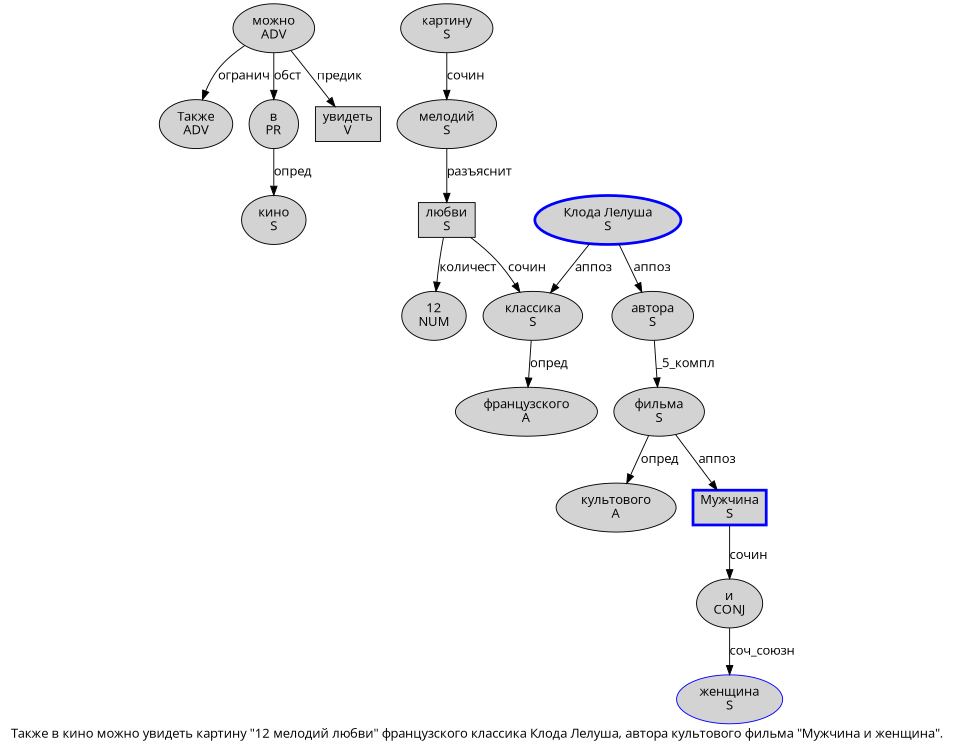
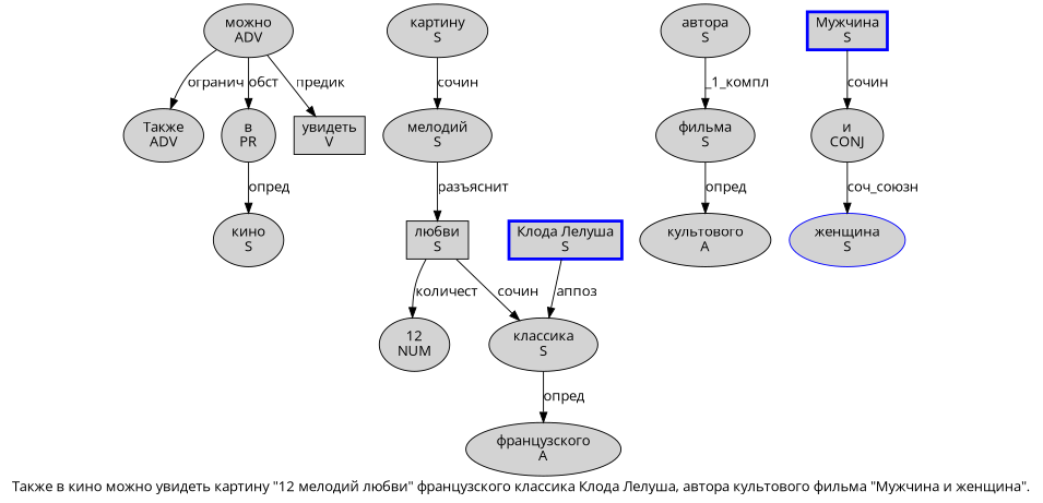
  digraph {
    fontname="Open Sans"
    label="Также в кино можно увидеть картину \"12 мелодий любви\" французского классика Клода Лелуша, автора культового фильма \"Мужчина и женщина\"."
    node [fillcolor=lightgray fontname="Open Sans" penwidth=1 shape=ellipse style=filled]
    edge [fontname="Open Sans"]
    n1 [label="Также\nADV"]
    n2 [label="в\nPR"]
    n3 [label="кино\nS"]
    n4 [label="можно\nADV"]
    n5 [label="увидеть\nV" shape=box]
    n6 [label="картину\nS"]
    n7 [label="мелодий\nS"]
    n8 [label="любви\nS" shape=box]
    n9 [label="12\nNUM"]
    n10 [label="классика\nS"]
    n11 [label="французского\nA"]
-   n12 [color=blue label="Клода Лелуша\nS" penwidth=3]
+   n12 [color=blue label="Клода Лелуша\nS" penwidth=3 shape=box]
    n13 [label="автора\nS"]
    n14 [label="фильма\nS"]
    n15 [label="культового\nA"]
    n16 [color=blue label="Мужчина\nS" penwidth=3 shape=box]
    n17 [label="и\nCONJ"]
    n18 [color=blue label="женщина\nS"]
    n2 -> n3 [label="опред"]
    n4 -> n1 [label="огранич"]
    n4 -> n2 [label="обст"]
    n4 -> n5 [label="предик"]
    n6 -> n7 [label="сочин"]
    n7 -> n8 [label="разъяснит"]
    n8 -> n9 [label="количест"]
    n8 -> n10 [label="сочин"]
    n10 -> n11 [label="опред"]
    n12 -> n10 [label="аппоз"]
-   n12 -> n13 [label="аппоз"]
-   n13 -> n14 [label="_5_компл"]
+   n13 -> n14 [label="_1_компл"]
    n14 -> n15 [label="опред"]
-   n14 -> n16 [label="аппоз"]
    n16 -> n17 [label="сочин"]
    n17 -> n18 [label="соч_союзн"]
  }
